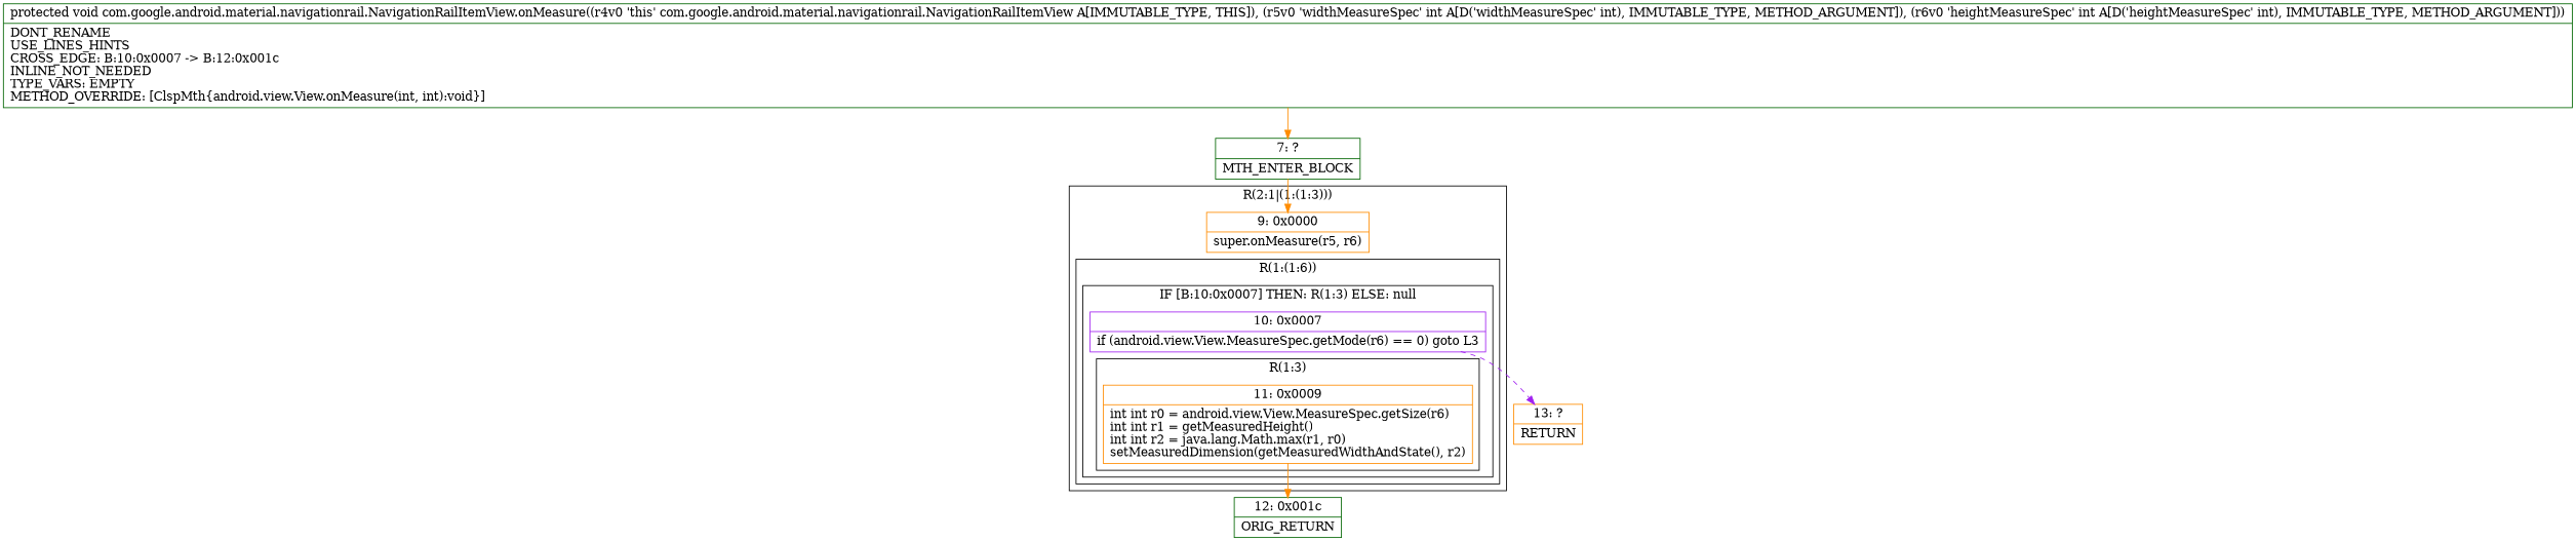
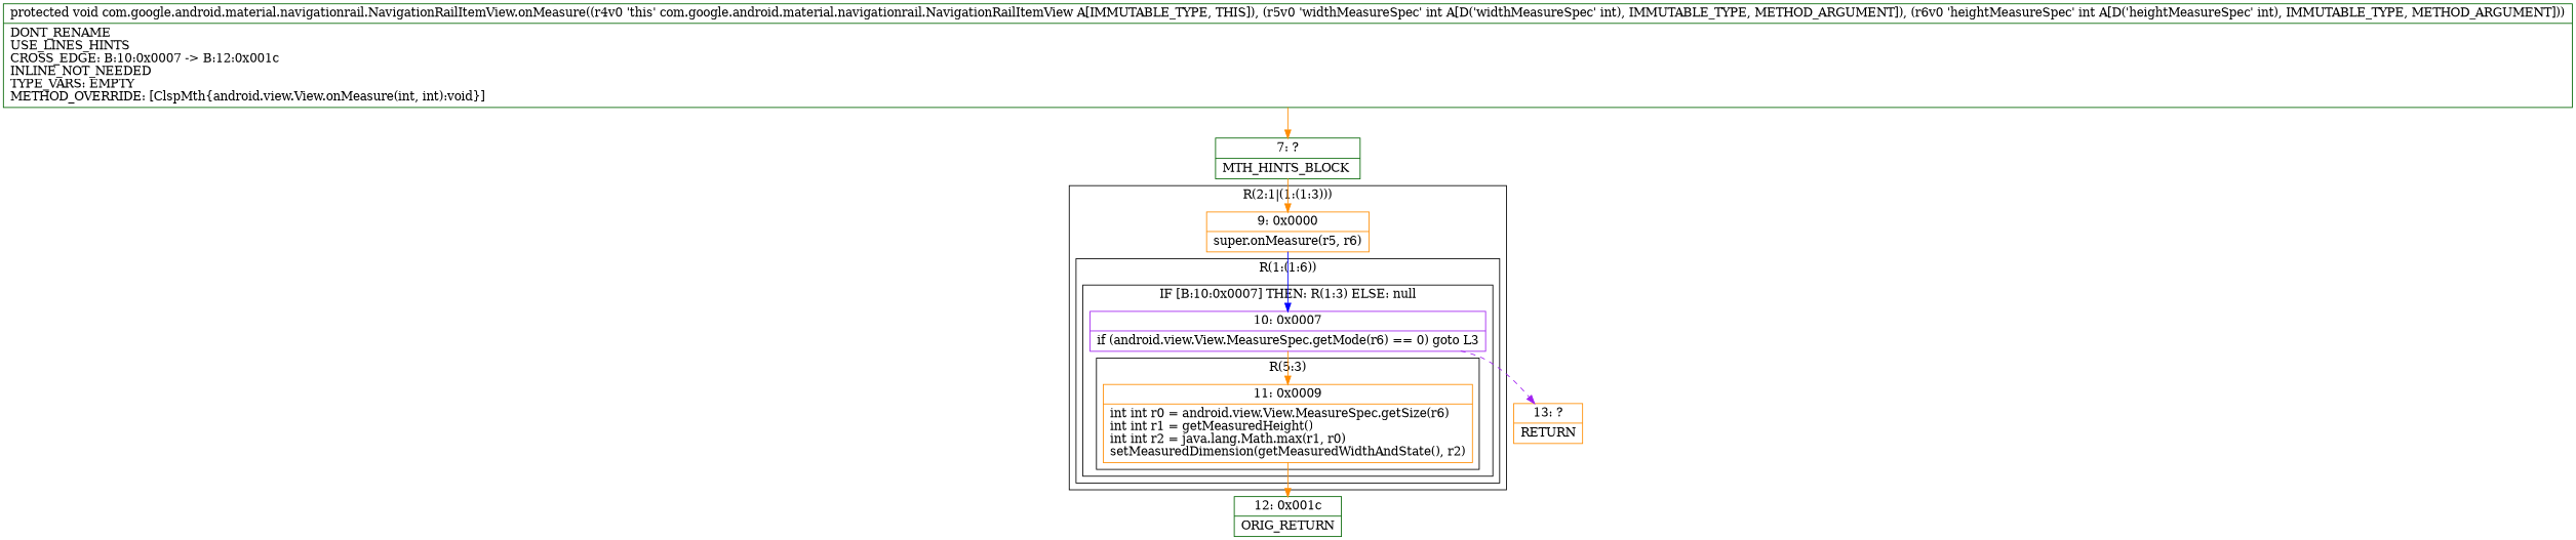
  digraph {
    node [color=darkorange shape=record]
    edge [color=darkorange]
    n1 [label="{11\:\ 0x0009|int int r0 = android.view.View.MeasureSpec.getSize(r6)\lint int r1 = getMeasuredHeight()\lint int r2 = java.lang.Math.max(r1, r0)\lsetMeasuredDimension(getMeasuredWidthAndState(), r2)\l}"]
    n2 [color=purple label="{10\:\ 0x0007|if (android.view.View.MeasureSpec.getMode(r6) == 0) goto L3\l}"]
    n3 [label="{9\:\ 0x0000|super.onMeasure(r5, r6)\l}"]
    n4 [color=darkgreen label="{12\:\ 0x001c|ORIG_RETURN\l}"]
    n5 [label="{13\:\ ?|RETURN\l}"]
-   n6 [color=darkgreen label="{7\:\ ?|MTH_ENTER_BLOCK\l}"]
+   n6 [color=darkgreen label="{7\:\ ?|MTH_HINTS_BLOCK\l}"]
    n7 [color=darkgreen label="{protected void com.google.android.material.navigationrail.NavigationRailItemView.onMeasure((r4v0 'this' com.google.android.material.navigationrail.NavigationRailItemView A[IMMUTABLE_TYPE, THIS]), (r5v0 'widthMeasureSpec' int A[D('widthMeasureSpec' int), IMMUTABLE_TYPE, METHOD_ARGUMENT]), (r6v0 'heightMeasureSpec' int A[D('heightMeasureSpec' int), IMMUTABLE_TYPE, METHOD_ARGUMENT]))  | DONT_RENAME\lUSE_LINES_HINTS\lCROSS_EDGE: B:10:0x0007 \-\> B:12:0x001c\lINLINE_NOT_NEEDED\lTYPE_VARS: EMPTY\lMETHOD_OVERRIDE: [ClspMth\{android.view.View.onMeasure(int, int):void\}]\l}"]
    subgraph cluster_1 {
      label="R(2:1|(1:(1:3)))"
      n3
      subgraph cluster_2 {
        label="R(1:(1:6))"
        subgraph cluster_3 {
          label="IF [B:10:0x0007] THEN: R(1:3) ELSE: null"
          n2
          subgraph cluster_4 {
-           label="R(1:3)"
+           label="R(5:3)"
            n1
          }
        }
      }
    }
    n1 -> n4
+   n2 -> n1
    n2 -> n5 [color=purple style=dashed]
+   n3 -> n2 [color=blue]
    n6 -> n3
    n7 -> n6
  }
